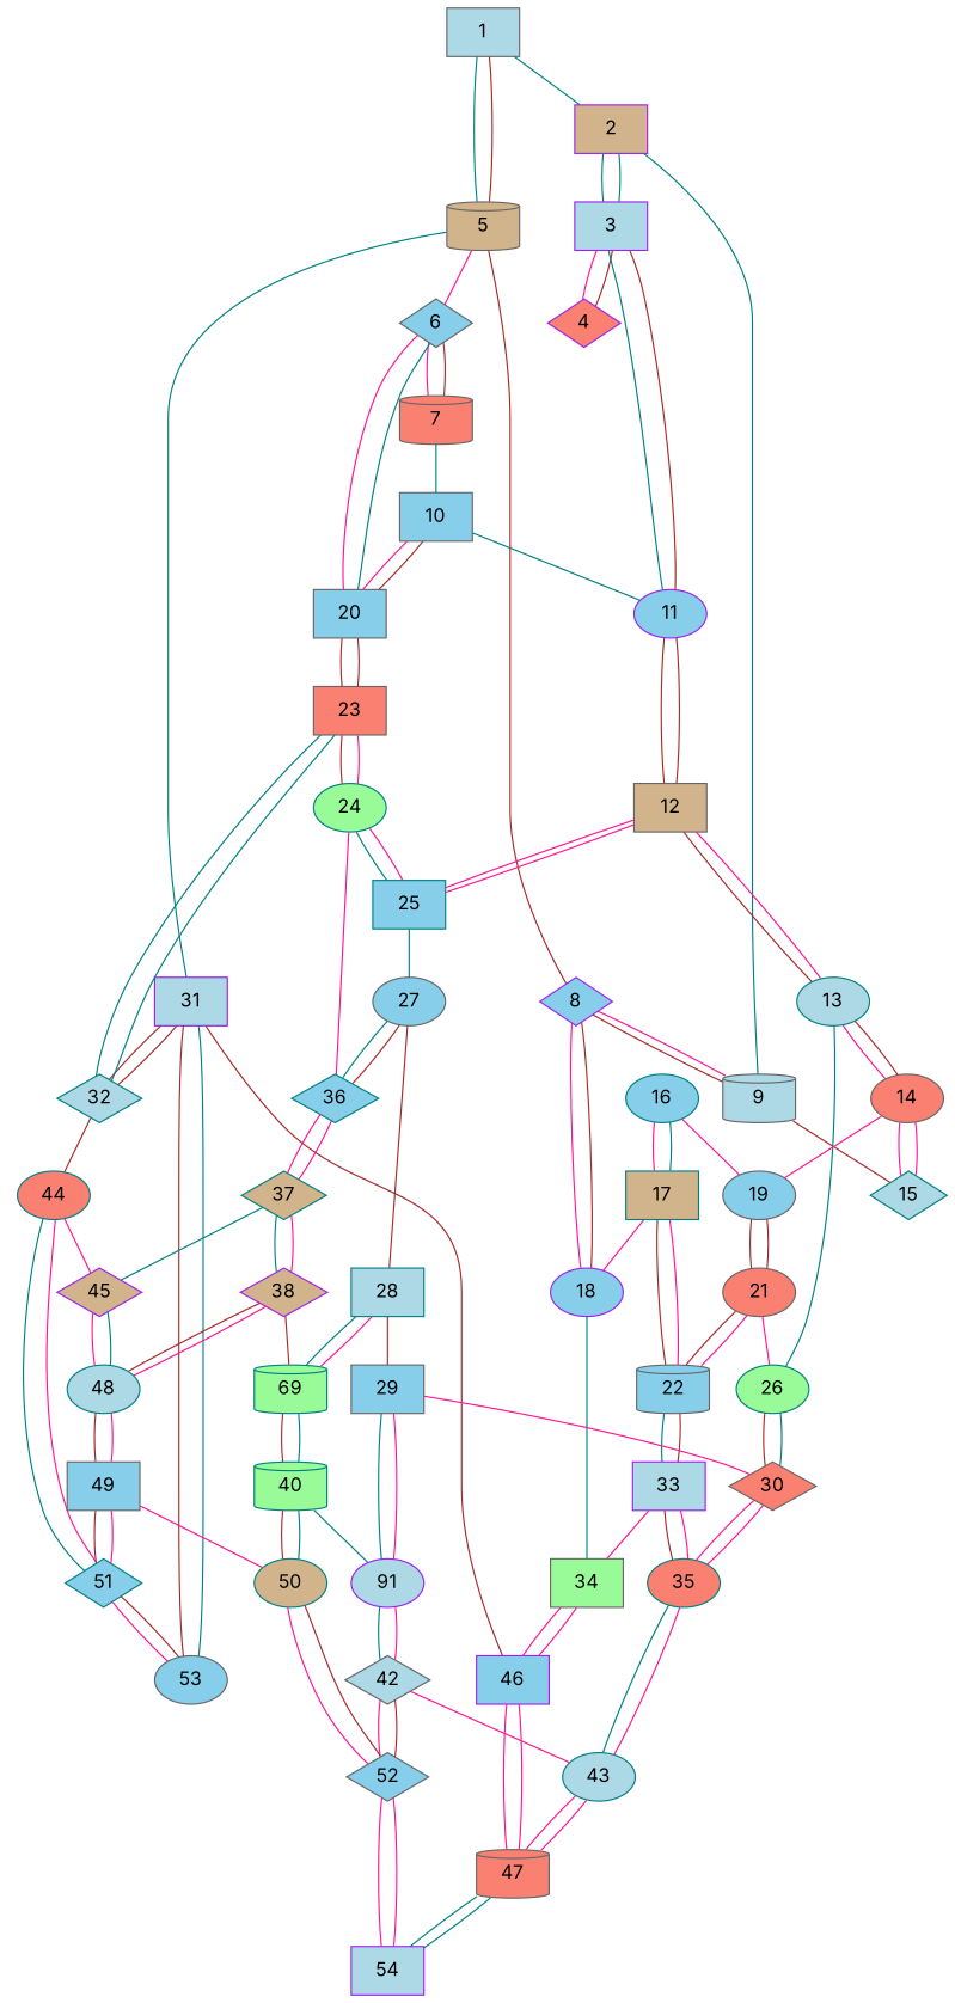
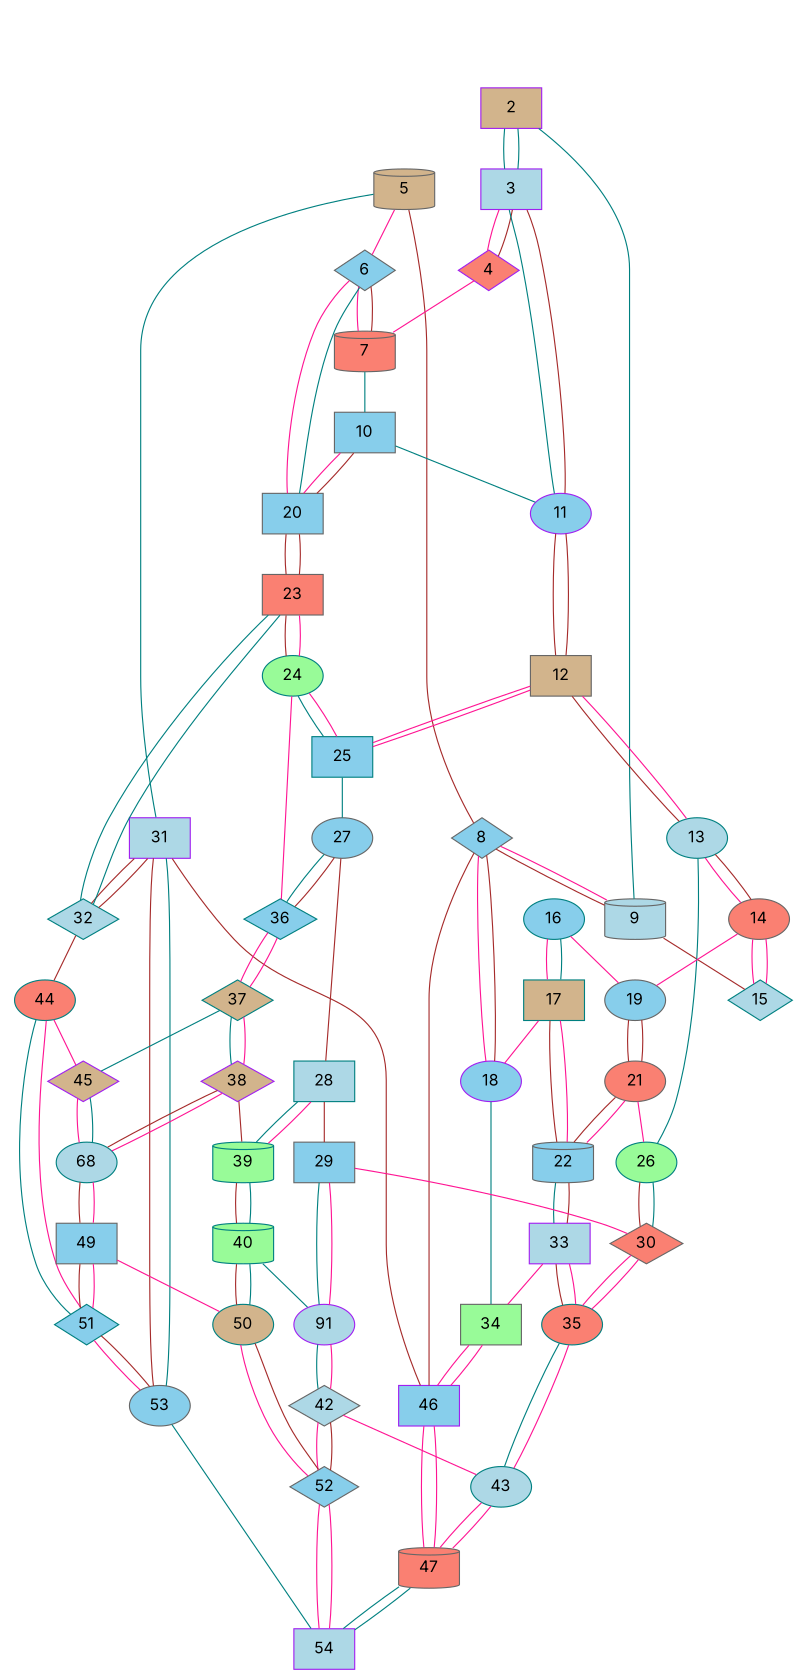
  graph {
    fontname=Inter
    node [color=gray40 fillcolor=skyblue fontname=Inter shape=box style=filled]
    edge [color=deeppink fontname=Inter]
-   1 [fillcolor=lightblue]
    2 [color=purple fillcolor=tan]
    5 [fillcolor=tan shape=cylinder]
    3 [color=purple fillcolor=lightblue]
    9 [fillcolor=lightblue shape=cylinder]
    6 [shape=diamond]
-   8 [color=purple shape=diamond]
+   8 [shape=diamond]
    31 [color=purple fillcolor=lightblue]
    4 [color=purple fillcolor=salmon shape=diamond]
    11 [color=purple shape=ellipse]
    15 [color=teal fillcolor=lightblue shape=diamond]
    7 [fillcolor=salmon shape=cylinder]
    12 [fillcolor=tan]
    10
    20
    18 [color=purple shape=ellipse]
    46 [color=purple]
    32 [color=teal fillcolor=lightblue shape=diamond]
    53 [shape=ellipse]
    23 [fillcolor=salmon]
    34 [fillcolor=palegreen]
    47 [fillcolor=salmon shape=cylinder]
    13 [color=teal fillcolor=lightblue shape=ellipse]
    25 [color=teal]
    14 [fillcolor=salmon shape=ellipse]
    26 [color=teal fillcolor=palegreen shape=ellipse]
    27 [shape=ellipse]
    19 [shape=ellipse]
    30 [fillcolor=salmon shape=diamond]
    21 [fillcolor=salmon shape=ellipse]
    16 [color=teal shape=ellipse]
    17 [color=teal fillcolor=tan]
    22 [shape=cylinder]
    33 [color=purple fillcolor=lightblue]
    24 [color=teal fillcolor=palegreen shape=ellipse]
    35 [color=teal fillcolor=salmon shape=ellipse]
    36 [color=teal shape=diamond]
    44 [color=teal fillcolor=salmon shape=ellipse]
    37 [color=teal fillcolor=tan shape=diamond]
    28 [color=teal fillcolor=lightblue]
    29
-   39 [color=teal fillcolor=palegreen shape=cylinder label=69]
+   39 [color=teal fillcolor=palegreen shape=cylinder]
    n43 [color=purple fillcolor=lightblue label=91 shape=ellipse]
    40 [color=teal fillcolor=palegreen shape=cylinder]
    42 [fillcolor=lightblue shape=diamond]
    43 [color=teal fillcolor=lightblue shape=ellipse]
    54 [color=purple fillcolor=lightblue]
    45 [color=purple fillcolor=tan shape=diamond]
    51 [color=teal shape=diamond]
    38 [color=purple fillcolor=tan shape=diamond]
-   48 [color=teal fillcolor=lightblue shape=ellipse]
+   48 [color=teal fillcolor=lightblue shape=ellipse label=68]
    49
    50 [color=teal fillcolor=tan shape=ellipse]
    52 [shape=diamond]
-   1 -- 2 [color=teal]
-   1 -- 5 [color=teal]
-   1 -- 5 [color=brown]
    2 -- 3 [color=teal]
    2 -- 3 [color=teal]
    2 -- 9 [color=teal]
    5 -- 6
    5 -- 8 [color=brown]
    5 -- 31 [color=teal]
    3 -- 4
    3 -- 4 [color=brown]
    3 -- 11 [color=teal]
    3 -- 11 [color=brown]
    9 -- 15 [color=brown]
    6 -- 7
    6 -- 7 [color=brown]
    6 -- 20
    6 -- 20 [color=teal]
    8 -- 9 [color=brown]
    8 -- 9
    8 -- 18
    8 -- 18 [color=brown]
+   8 -- 46 [color=brown]
    31 -- 46 [color=brown]
    31 -- 32 [color=brown]
    31 -- 32 [color=brown]
    31 -- 53 [color=brown]
    31 -- 53 [color=teal]
+   4 -- 7
    11 -- 12 [color=brown]
    11 -- 12 [color=brown]
    7 -- 10 [color=teal]
    12 -- 13 [color=brown]
    12 -- 13
    12 -- 25
    12 -- 25
    10 -- 11 [color=teal]
    10 -- 20
    10 -- 20 [color=brown]
    20 -- 23 [color=brown]
    20 -- 23 [color=brown]
    18 -- 34 [color=teal]
    46 -- 47
    46 -- 47
    32 -- 44 [color=brown]
+   53 -- 54 [color=teal]
    23 -- 32 [color=teal]
    23 -- 32 [color=teal]
    23 -- 24 [color=brown]
    23 -- 24
    34 -- 46
    34 -- 46
    47 -- 54 [color=teal]
    47 -- 54 [color=teal]
    13 -- 14
    13 -- 14 [color=brown]
    13 -- 26 [color=teal]
    25 -- 27 [color=teal]
    14 -- 15
    14 -- 15
    14 -- 19
    26 -- 30 [color=brown]
    26 -- 30 [color=teal]
    27 -- 36 [color=teal]
    27 -- 36 [color=brown]
    27 -- 28 [color=brown]
    19 -- 21 [color=brown]
    19 -- 21 [color=brown]
    30 -- 35
    30 -- 35
    21 -- 26
    21 -- 22 [color=brown]
    21 -- 22
    16 -- 19
    16 -- 17
    16 -- 17 [color=teal]
    17 -- 18
    17 -- 22 [color=brown]
    17 -- 22
    22 -- 33 [color=teal]
    22 -- 33 [color=brown]
    33 -- 34
    33 -- 35 [color=brown]
    33 -- 35
    24 -- 25 [color=teal]
    24 -- 25
    24 -- 36
    35 -- 43 [color=teal]
    35 -- 43
    36 -- 37
    36 -- 37
    44 -- 45
    44 -- 51 [color=teal]
    44 -- 51
    37 -- 45 [color=teal]
    37 -- 38 [color=teal]
    37 -- 38
    28 -- 29 [color=brown]
    28 -- 39 [color=teal]
    28 -- 39
    29 -- 30
    29 -- n43 [color=teal]
    29 -- n43
    39 -- 40 [color=brown]
    39 -- 40 [color=teal]
    n43 -- 42 [color=teal]
    n43 -- 42
    40 -- n43 [color=teal]
    40 -- 50 [color=brown]
    40 -- 50 [color=teal]
    42 -- 43
    42 -- 52
    42 -- 52 [color=brown]
    43 -- 47
    43 -- 47
    45 -- 48
    45 -- 48 [color=teal]
    51 -- 53
    51 -- 53 [color=brown]
    38 -- 39 [color=brown]
    38 -- 48 [color=brown]
    38 -- 48
    48 -- 49 [color=brown]
    48 -- 49
    49 -- 51 [color=brown]
    49 -- 51
    49 -- 50
    50 -- 52
    50 -- 52 [color=brown]
    52 -- 54
    52 -- 54
  }
